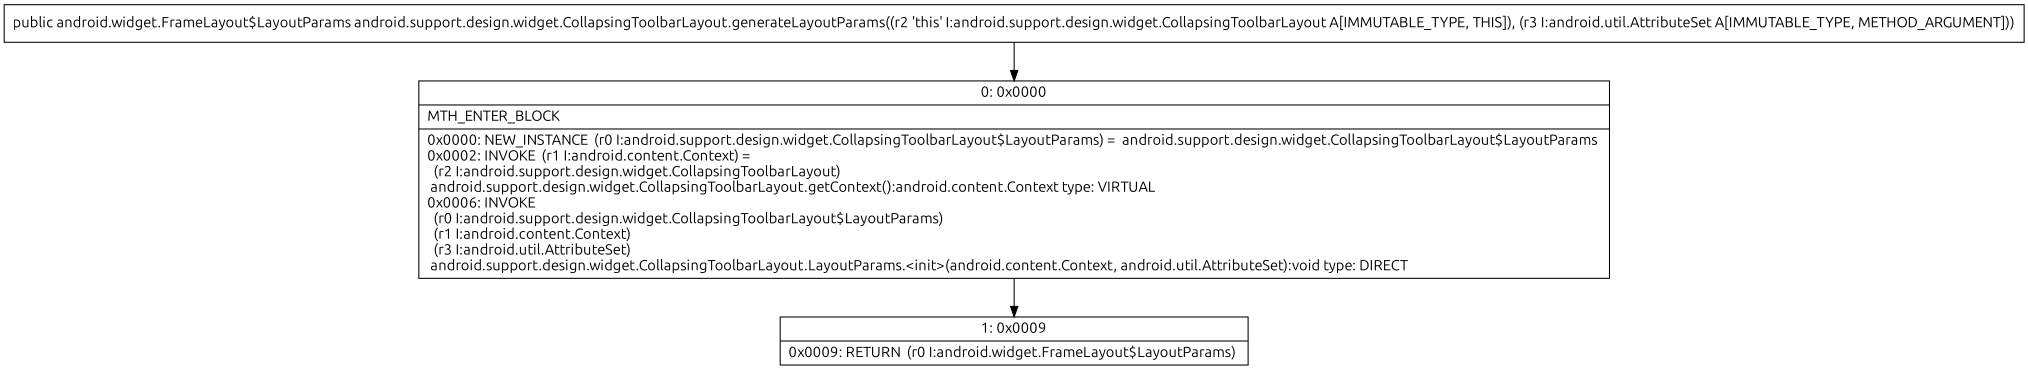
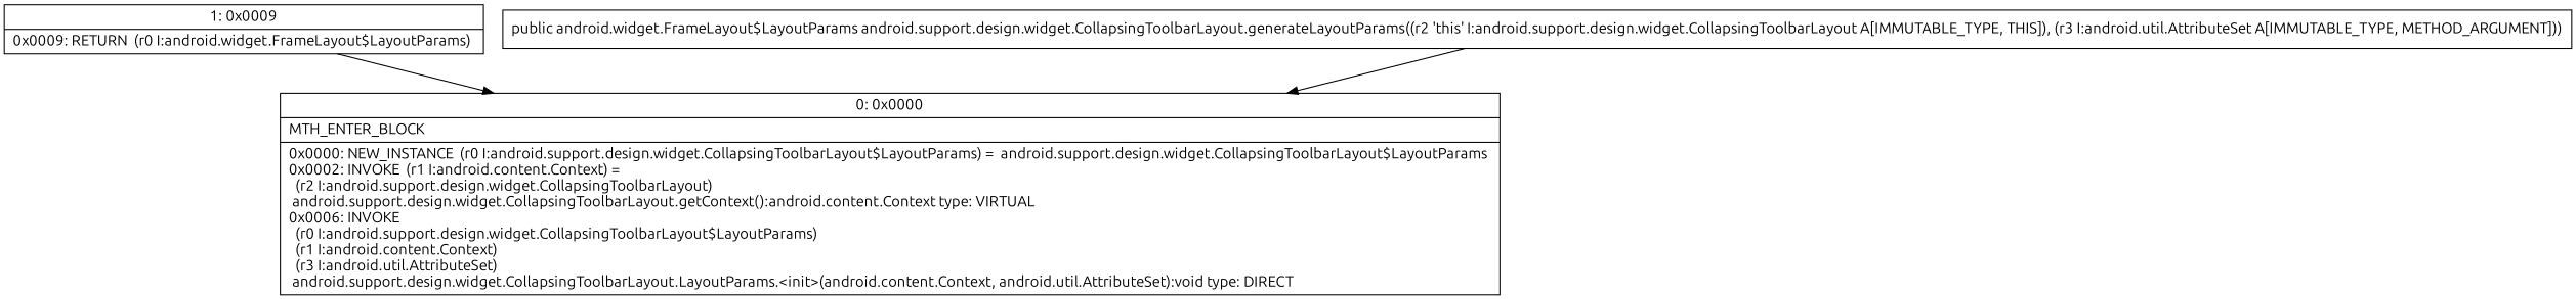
  digraph {
    fontname=Ubuntu
    node [shape=record fontname=Ubuntu]
    edge [fontname=Ubuntu]
    n1 [label="{0\:\ 0x0000|MTH_ENTER_BLOCK\l|0x0000: NEW_INSTANCE  (r0 I:android.support.design.widget.CollapsingToolbarLayout$LayoutParams) =  android.support.design.widget.CollapsingToolbarLayout$LayoutParams \l0x0002: INVOKE  (r1 I:android.content.Context) = \l  (r2 I:android.support.design.widget.CollapsingToolbarLayout)\l android.support.design.widget.CollapsingToolbarLayout.getContext():android.content.Context type: VIRTUAL \l0x0006: INVOKE  \l  (r0 I:android.support.design.widget.CollapsingToolbarLayout$LayoutParams)\l  (r1 I:android.content.Context)\l  (r3 I:android.util.AttributeSet)\l android.support.design.widget.CollapsingToolbarLayout.LayoutParams.\<init\>(android.content.Context, android.util.AttributeSet):void type: DIRECT \l}"]
    n2 [label="{1\:\ 0x0009|0x0009: RETURN  (r0 I:android.widget.FrameLayout$LayoutParams) \l}"]
    n3 [label="{public android.widget.FrameLayout$LayoutParams android.support.design.widget.CollapsingToolbarLayout.generateLayoutParams((r2 'this' I:android.support.design.widget.CollapsingToolbarLayout A[IMMUTABLE_TYPE, THIS]), (r3 I:android.util.AttributeSet A[IMMUTABLE_TYPE, METHOD_ARGUMENT])) }"]
-   n1 -> n2
+   n2 -> n1
    n3 -> n1
  }
